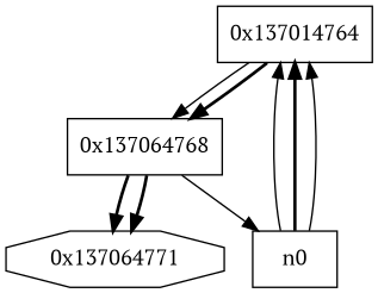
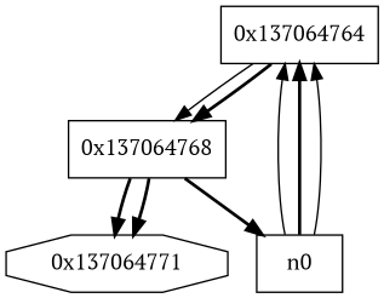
  digraph {
    fontname="PT Serif"
    node [fontname="PT Serif" shape=box]
    edge [fontname="PT Serif" style=solid]
-   n1 [label="0x137014764"]
+   n1 [label="0x137064764"]
    n2 [label="0x137064768"]
    n3 [label="0x137064771" shape=octagon]
    n0
    n1 -> n2
    n1 -> n2 [style=bold]
    n2 -> n3 [style=bold]
    n2 -> n3 [style=bold]
-   n2 -> n0
+   n2 -> n0 [style=bold]
    n0 -> n1
    n0 -> n1 [style=bold]
    n0 -> n1
  }
